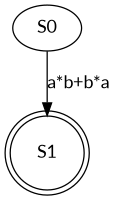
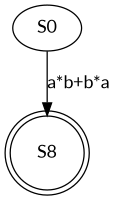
  digraph {
    fontname=Lato
    node [fontname=Lato]
    n1 [label=S0]
-   n2 [label=S1 shape=doublecircle]
+   n2 [label=S8 shape=doublecircle]
    n1 -> n2 [label="a*b+b*a" fontname=Lato]
  }
